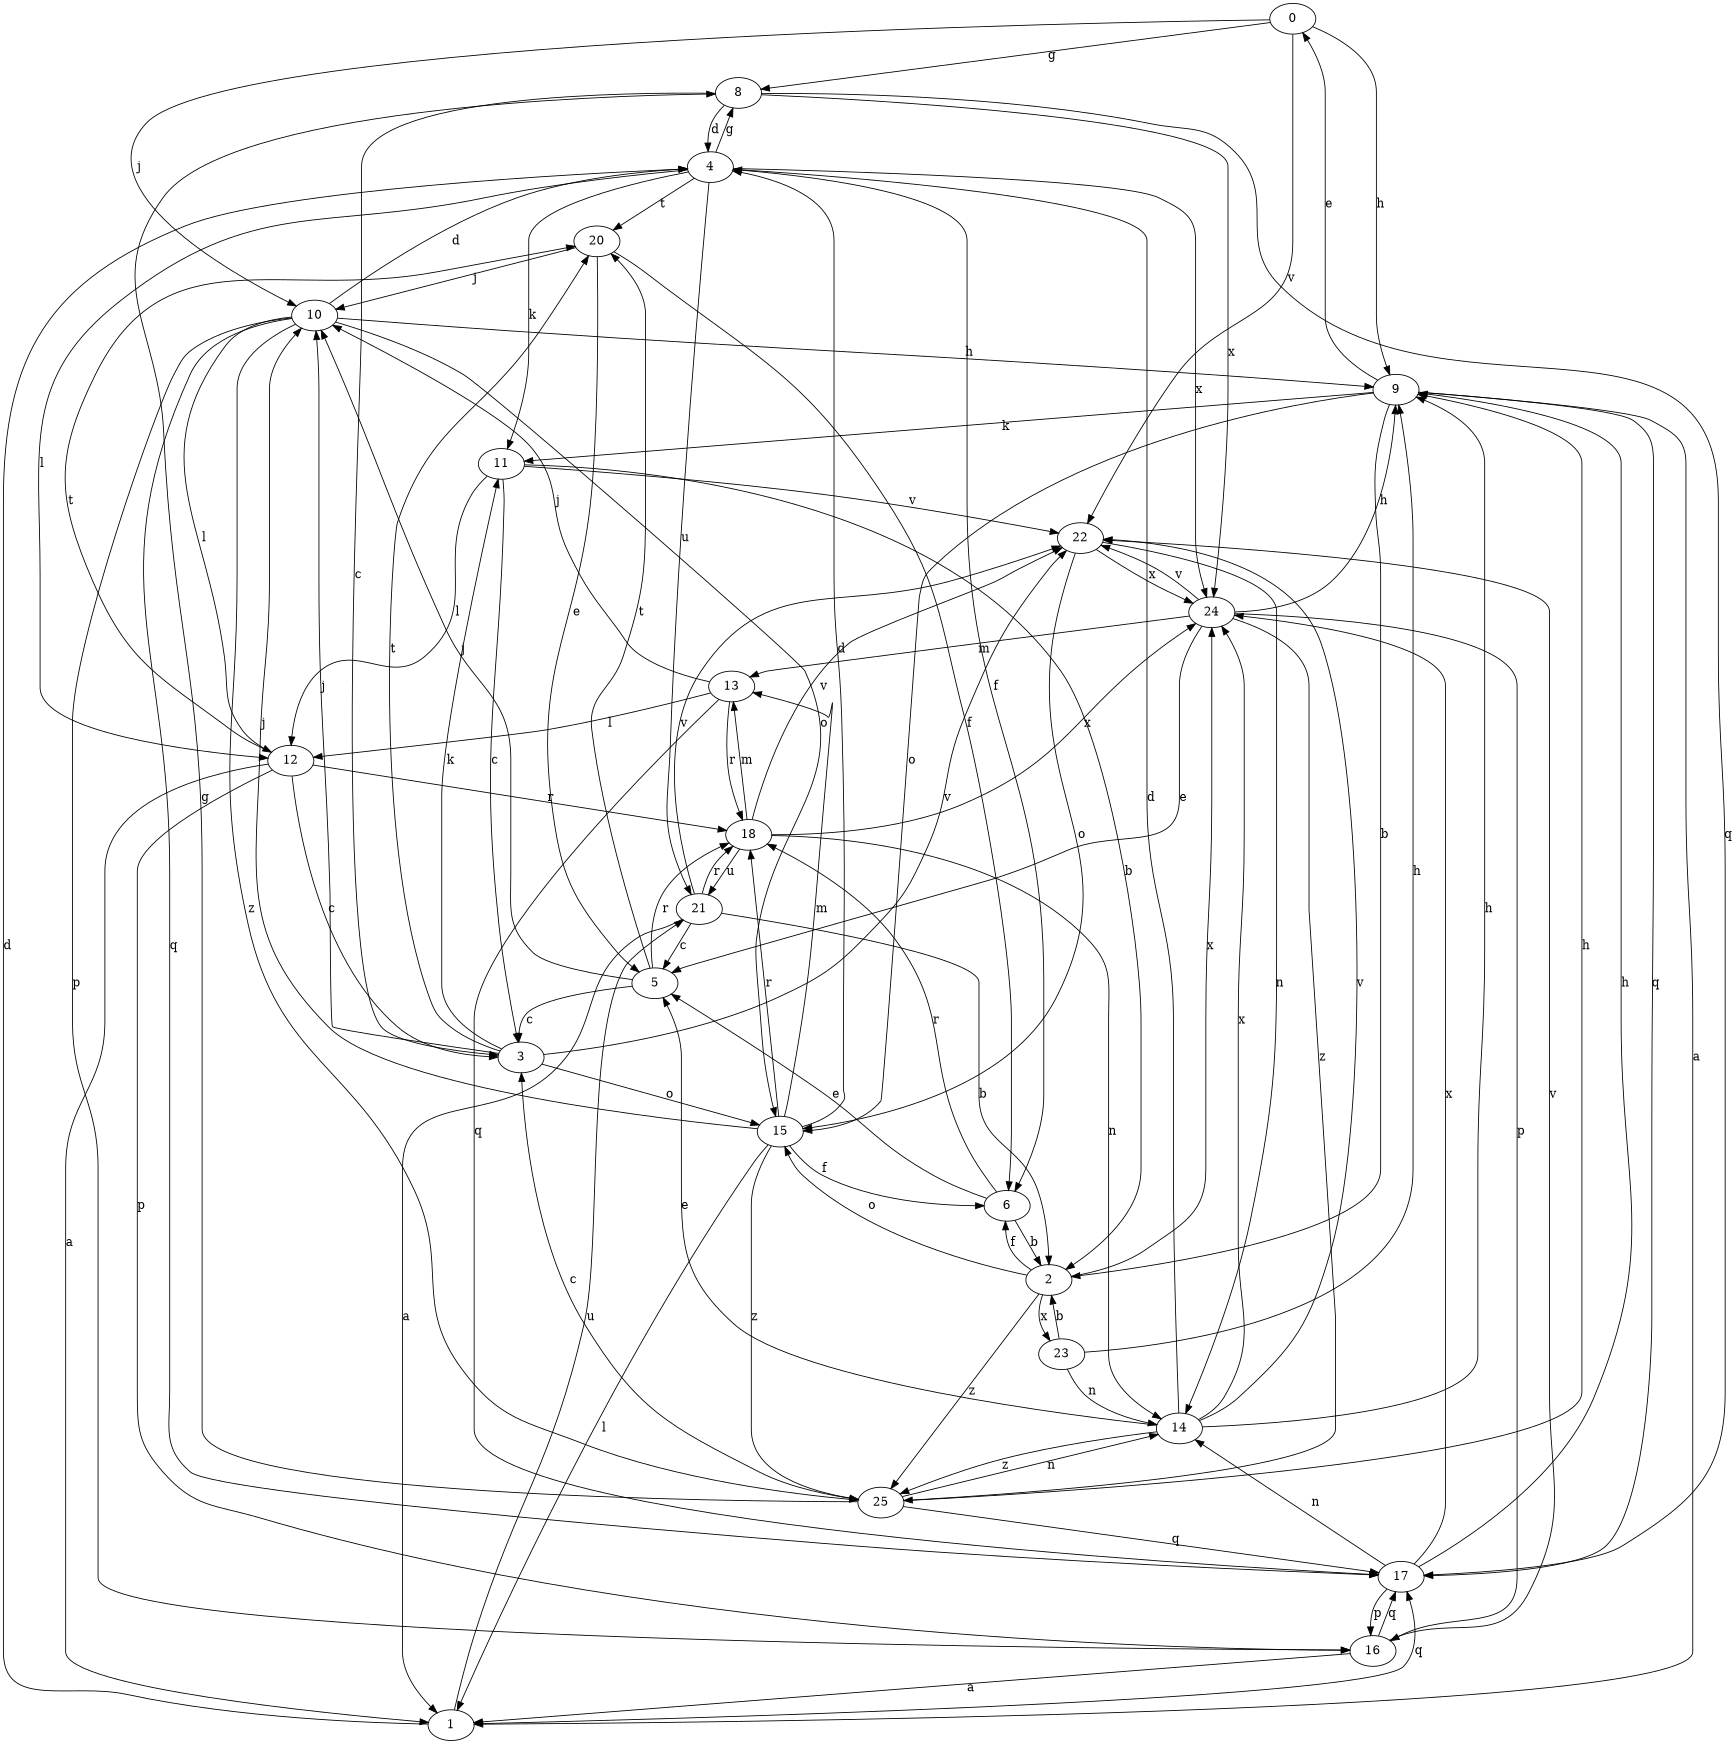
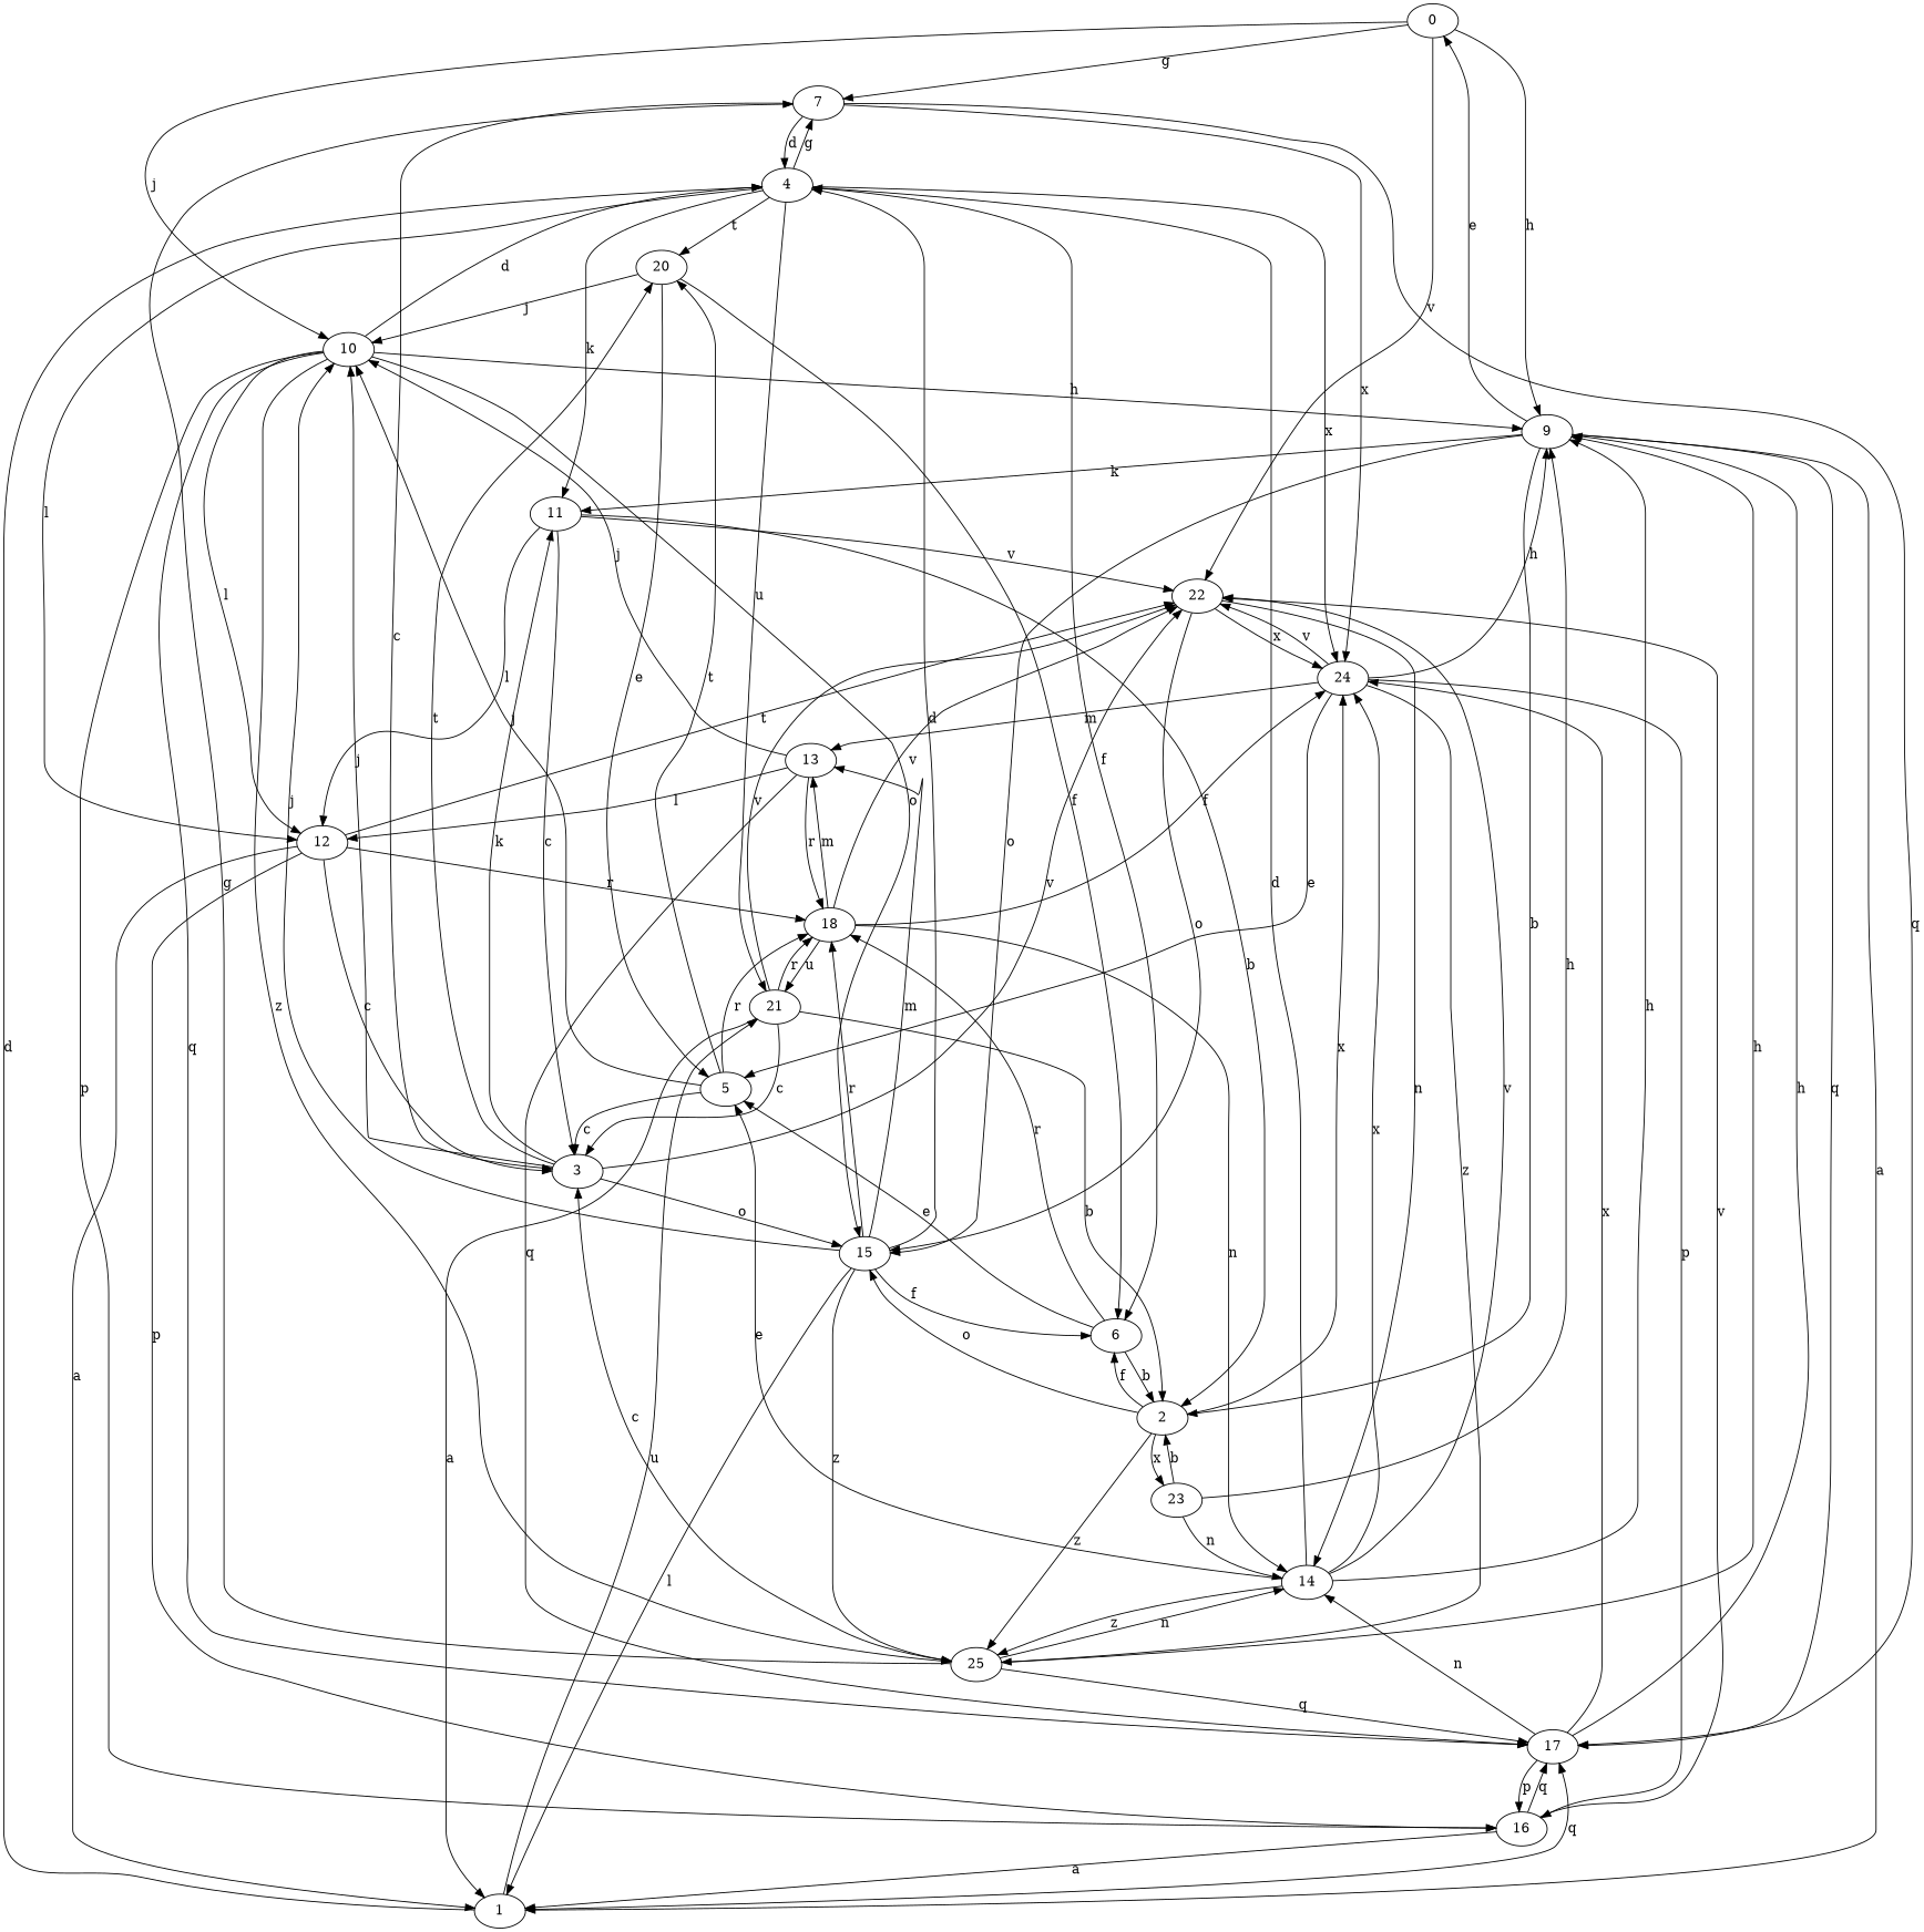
  strict digraph {
    0
-   7 [label=8]
+   7
    9
    10
    22
    4
    17
    24
    3
    1
    2
    15
    11
    25
    12
    16
    14
    21
    6
    20
    18
    23
    5
    13
    0 -> 7 [label=g]
    0 -> 9 [label=h]
    0 -> 10 [label=j]
    0 -> 22 [label=v]
    7 -> 4 [label=d]
    7 -> 17 [label=q]
    7 -> 24 [label=x]
    7 -> 3 [label=c]
    9 -> 0 [label=e]
    9 -> 17 [label=q]
    9 -> 1 [label=a]
    9 -> 2 [label=b]
    9 -> 15 [label=o]
    9 -> 11 [label=k]
    10 -> 9 [label=h]
    10 -> 4 [label=d]
    10 -> 17 [label=q]
    10 -> 15 [label=o]
    10 -> 25 [label=z]
    10 -> 12 [label=l]
    10 -> 16 [label=p]
    22 -> 24 [label=x]
    22 -> 15 [label=o]
    22 -> 14 [label=n]
    4 -> 7 [label=g]
    4 -> 24 [label=x]
    4 -> 11 [label=k]
    4 -> 12 [label=l]
    4 -> 21 [label=u]
    4 -> 6 [label=f]
    4 -> 20 [label=t]
    17 -> 9 [label=h]
    17 -> 24 [label=x]
    17 -> 16 [label=p]
    17 -> 14 [label=n]
    24 -> 9 [label=h]
    24 -> 22 [label=v]
    24 -> 25 [label=z]
    24 -> 16 [label=p]
    24 -> 5 [label=e]
    24 -> 13 [label=m]
    3 -> 10 [label=j]
    3 -> 22 [label=v]
    3 -> 15 [label=o]
    3 -> 11 [label=k]
    3 -> 20 [label=t]
    1 -> 4 [label=d]
    1 -> 17 [label=q]
    1 -> 21 [label=u]
    2 -> 24 [label=x]
    2 -> 15 [label=o]
    2 -> 25 [label=z]
    2 -> 6 [label=f]
    2 -> 23 [label=x]
    15 -> 10 [label=j]
    15 -> 4 [label=d]
    15 -> 1 [label=l]
    15 -> 25 [label=z]
    15 -> 6 [label=f]
    15 -> 18 [label=r]
    15 -> 13 [label=m]
    11 -> 22 [label=v]
    11 -> 3 [label=c]
    11 -> 2 [label=b]
    11 -> 12 [label=l]
    25 -> 7 [label=g]
    25 -> 9 [label=h]
    25 -> 17 [label=q]
    25 -> 3 [label=c]
    25 -> 14 [label=n]
    12 -> 3 [label=c]
    12 -> 1 [label=a]
    12 -> 16 [label=p]
-   12 -> 20 [label=t]
+   12 -> 22 [label=t]
    12 -> 18 [label=r]
    16 -> 22 [label=v]
    16 -> 17 [label=q]
    16 -> 1 [label=a]
    14 -> 9 [label=h]
    14 -> 22 [label=v]
    14 -> 4 [label=d]
    14 -> 24 [label=x]
    14 -> 25 [label=z]
    14 -> 5 [label=e]
    21 -> 22 [label=v]
-   21 -> 5 [label=c]
+   21 -> 3 [label=c]
    21 -> 1 [label=a]
    21 -> 2 [label=b]
    21 -> 18 [label=r]
    6 -> 2 [label=b]
    6 -> 18 [label=r]
    6 -> 5 [label=e]
    20 -> 10 [label=j]
    20 -> 6 [label=f]
    20 -> 5 [label=e]
    18 -> 22 [label=v]
-   18 -> 24 [label=x]
+   18 -> 24 [label=f]
    18 -> 14 [label=n]
    18 -> 21 [label=u]
    18 -> 13 [label=m]
    23 -> 9 [label=h]
    23 -> 2 [label=b]
    23 -> 14 [label=n]
    5 -> 10 [label=j]
    5 -> 3 [label=c]
    5 -> 20 [label=t]
    5 -> 18 [label=r]
    13 -> 10 [label=j]
    13 -> 17 [label=q]
    13 -> 12 [label=l]
    13 -> 18 [label=r]
  }
